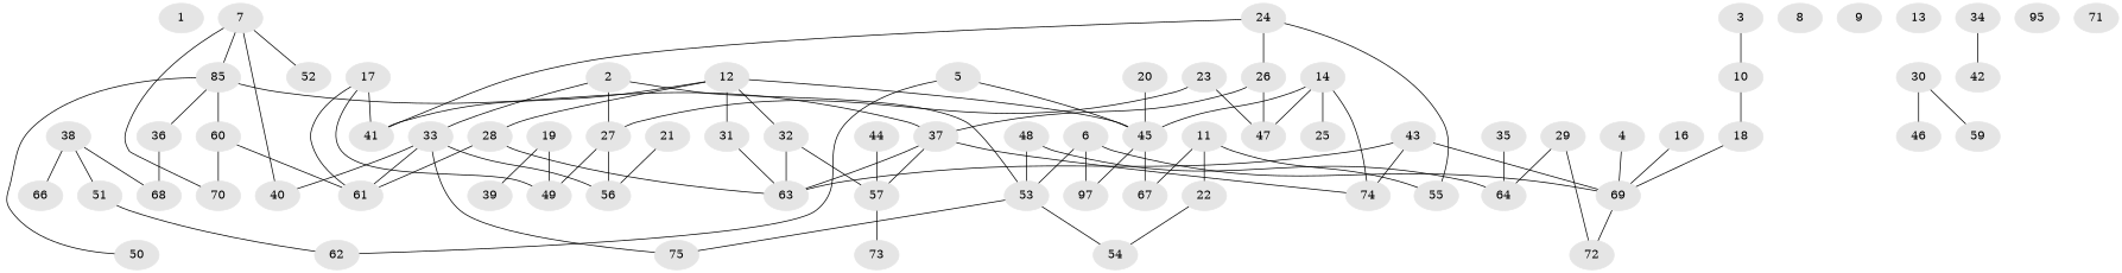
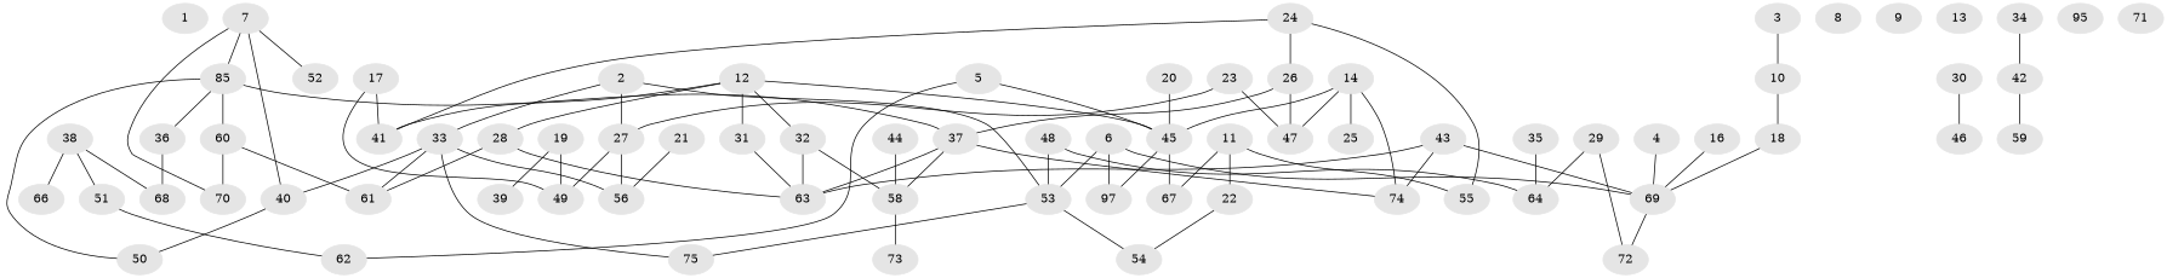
  graph {
    node [color=gray90 style=filled]
    1
    2
    27
    33
    53
    49
    56
    40
    61
    75
    54
    3
    10
    18
    4
    69
    72
    5
    45
    62
    n21 [label=97]
    67
    6
    n24 [label=85]
    7
    52
    70
    36
    37
    50
    60
    8
    9
    11
    22
    55
    12
    28
    31
    32
    41
    63
-   58 [label=57]
+   58
    13
    14
    25
    47
    74
    68
    16
    17
    19
    39
    20
    21
    23
    24
    26
    29
    64
    30
    46
    73
    34
    42
    59
    35
    38
    51
    66
    43
    44
    48
    n74 [label=95]
    71
    2 -- 27
    2 -- 33
    2 -- 53
    27 -- 49
    27 -- 56
    33 -- 56
    33 -- 40
    33 -- 61
    33 -- 75
    53 -- 75
    53 -- 54
+   40 -- 50
    3 -- 10
    10 -- 18
    18 -- 69
    4 -- 69
    69 -- 72
    5 -- 45
    5 -- 62
    45 -- n21
    45 -- 67
    6 -- 53
    6 -- 69
    6 -- n21
    n24 -- 36
    n24 -- 37
    n24 -- 50
    n24 -- 60
    7 -- 40
    7 -- n24
    7 -- 52
    7 -- 70
    36 -- 68
    37 -- 63
    37 -- 58
    37 -- 74
    60 -- 61
    60 -- 70
    11 -- 67
    11 -- 22
    11 -- 55
    22 -- 54
    12 -- 45
    12 -- 28
    12 -- 31
    12 -- 32
    12 -- 41
    28 -- 61
    28 -- 63
    31 -- 63
    32 -- 63
    32 -- 58
    58 -- 73
    14 -- 45
    14 -- 25
    14 -- 47
    14 -- 74
    16 -- 69
    17 -- 49
-   17 -- 61
    17 -- 41
    19 -- 49
    19 -- 39
    20 -- 45
    21 -- 56
    23 -- 27
    23 -- 47
    24 -- 55
    24 -- 41
    24 -- 26
    26 -- 37
    26 -- 47
    29 -- 72
    29 -- 64
    30 -- 46
    34 -- 42
-   30 -- 59
+   42 -- 59
    35 -- 64
    38 -- 68
    38 -- 51
    38 -- 66
    51 -- 62
    43 -- 69
    43 -- 63
    43 -- 74
    44 -- 58
    48 -- 53
    48 -- 64
  }
